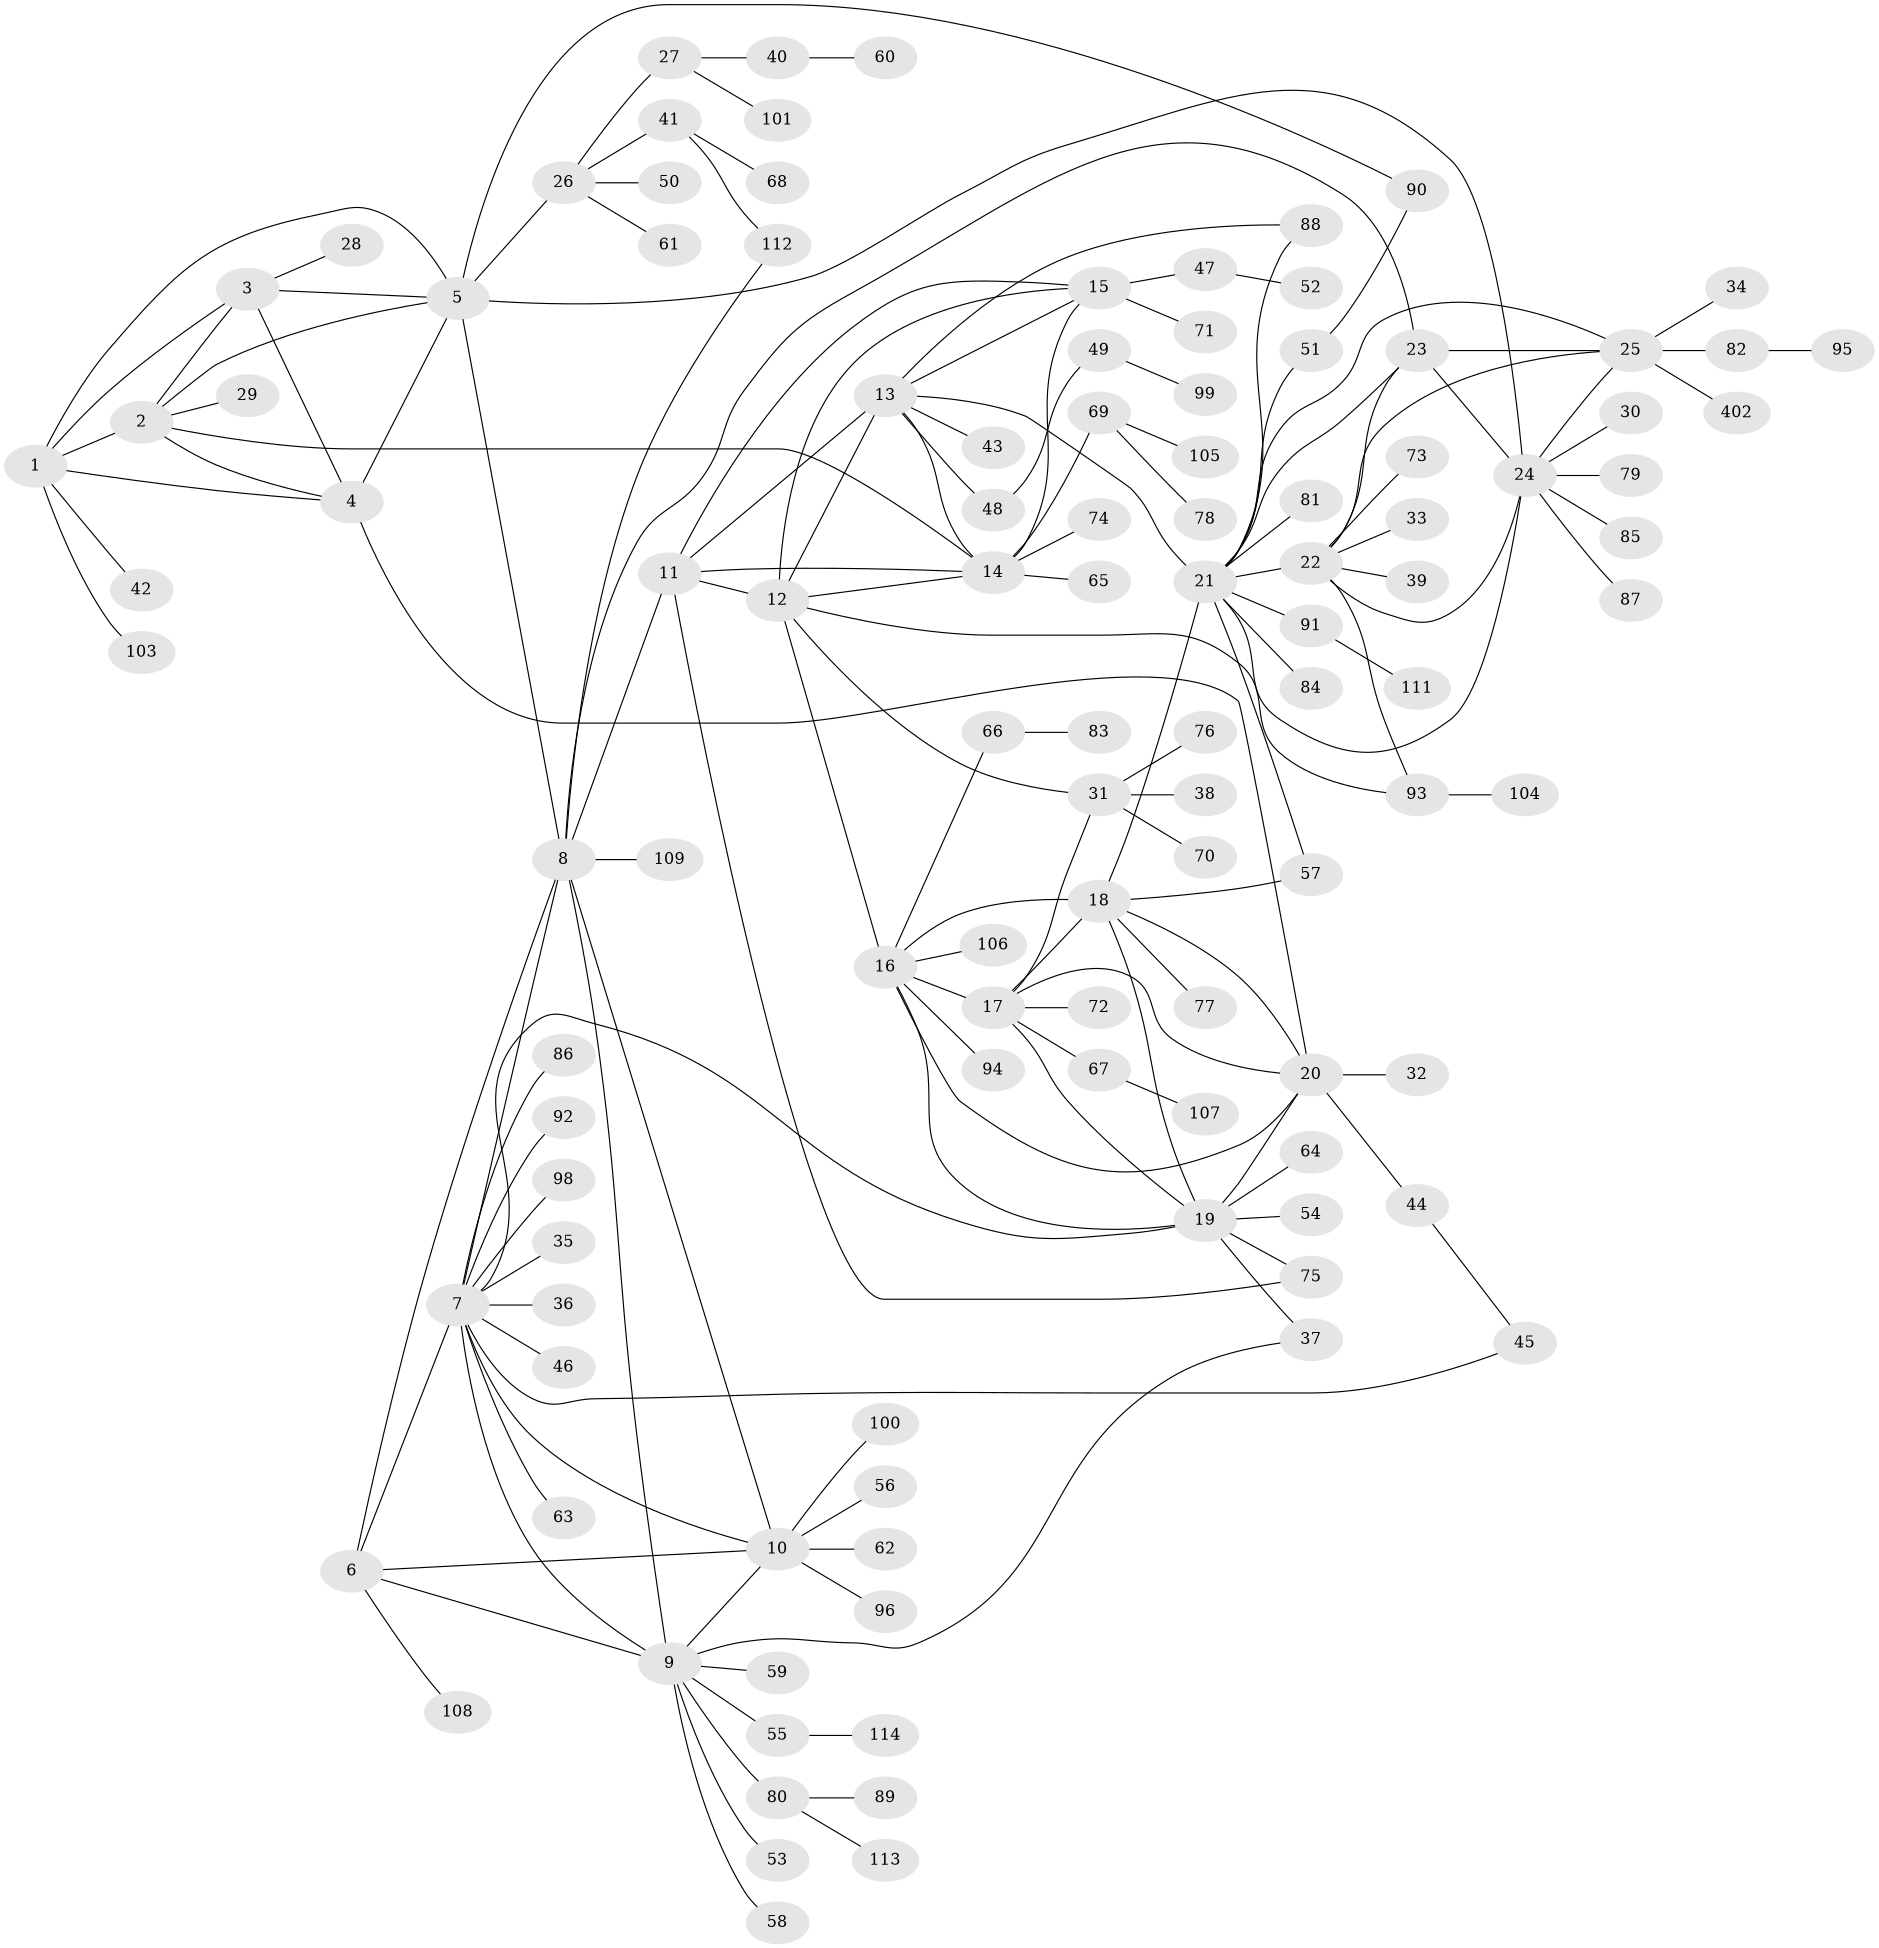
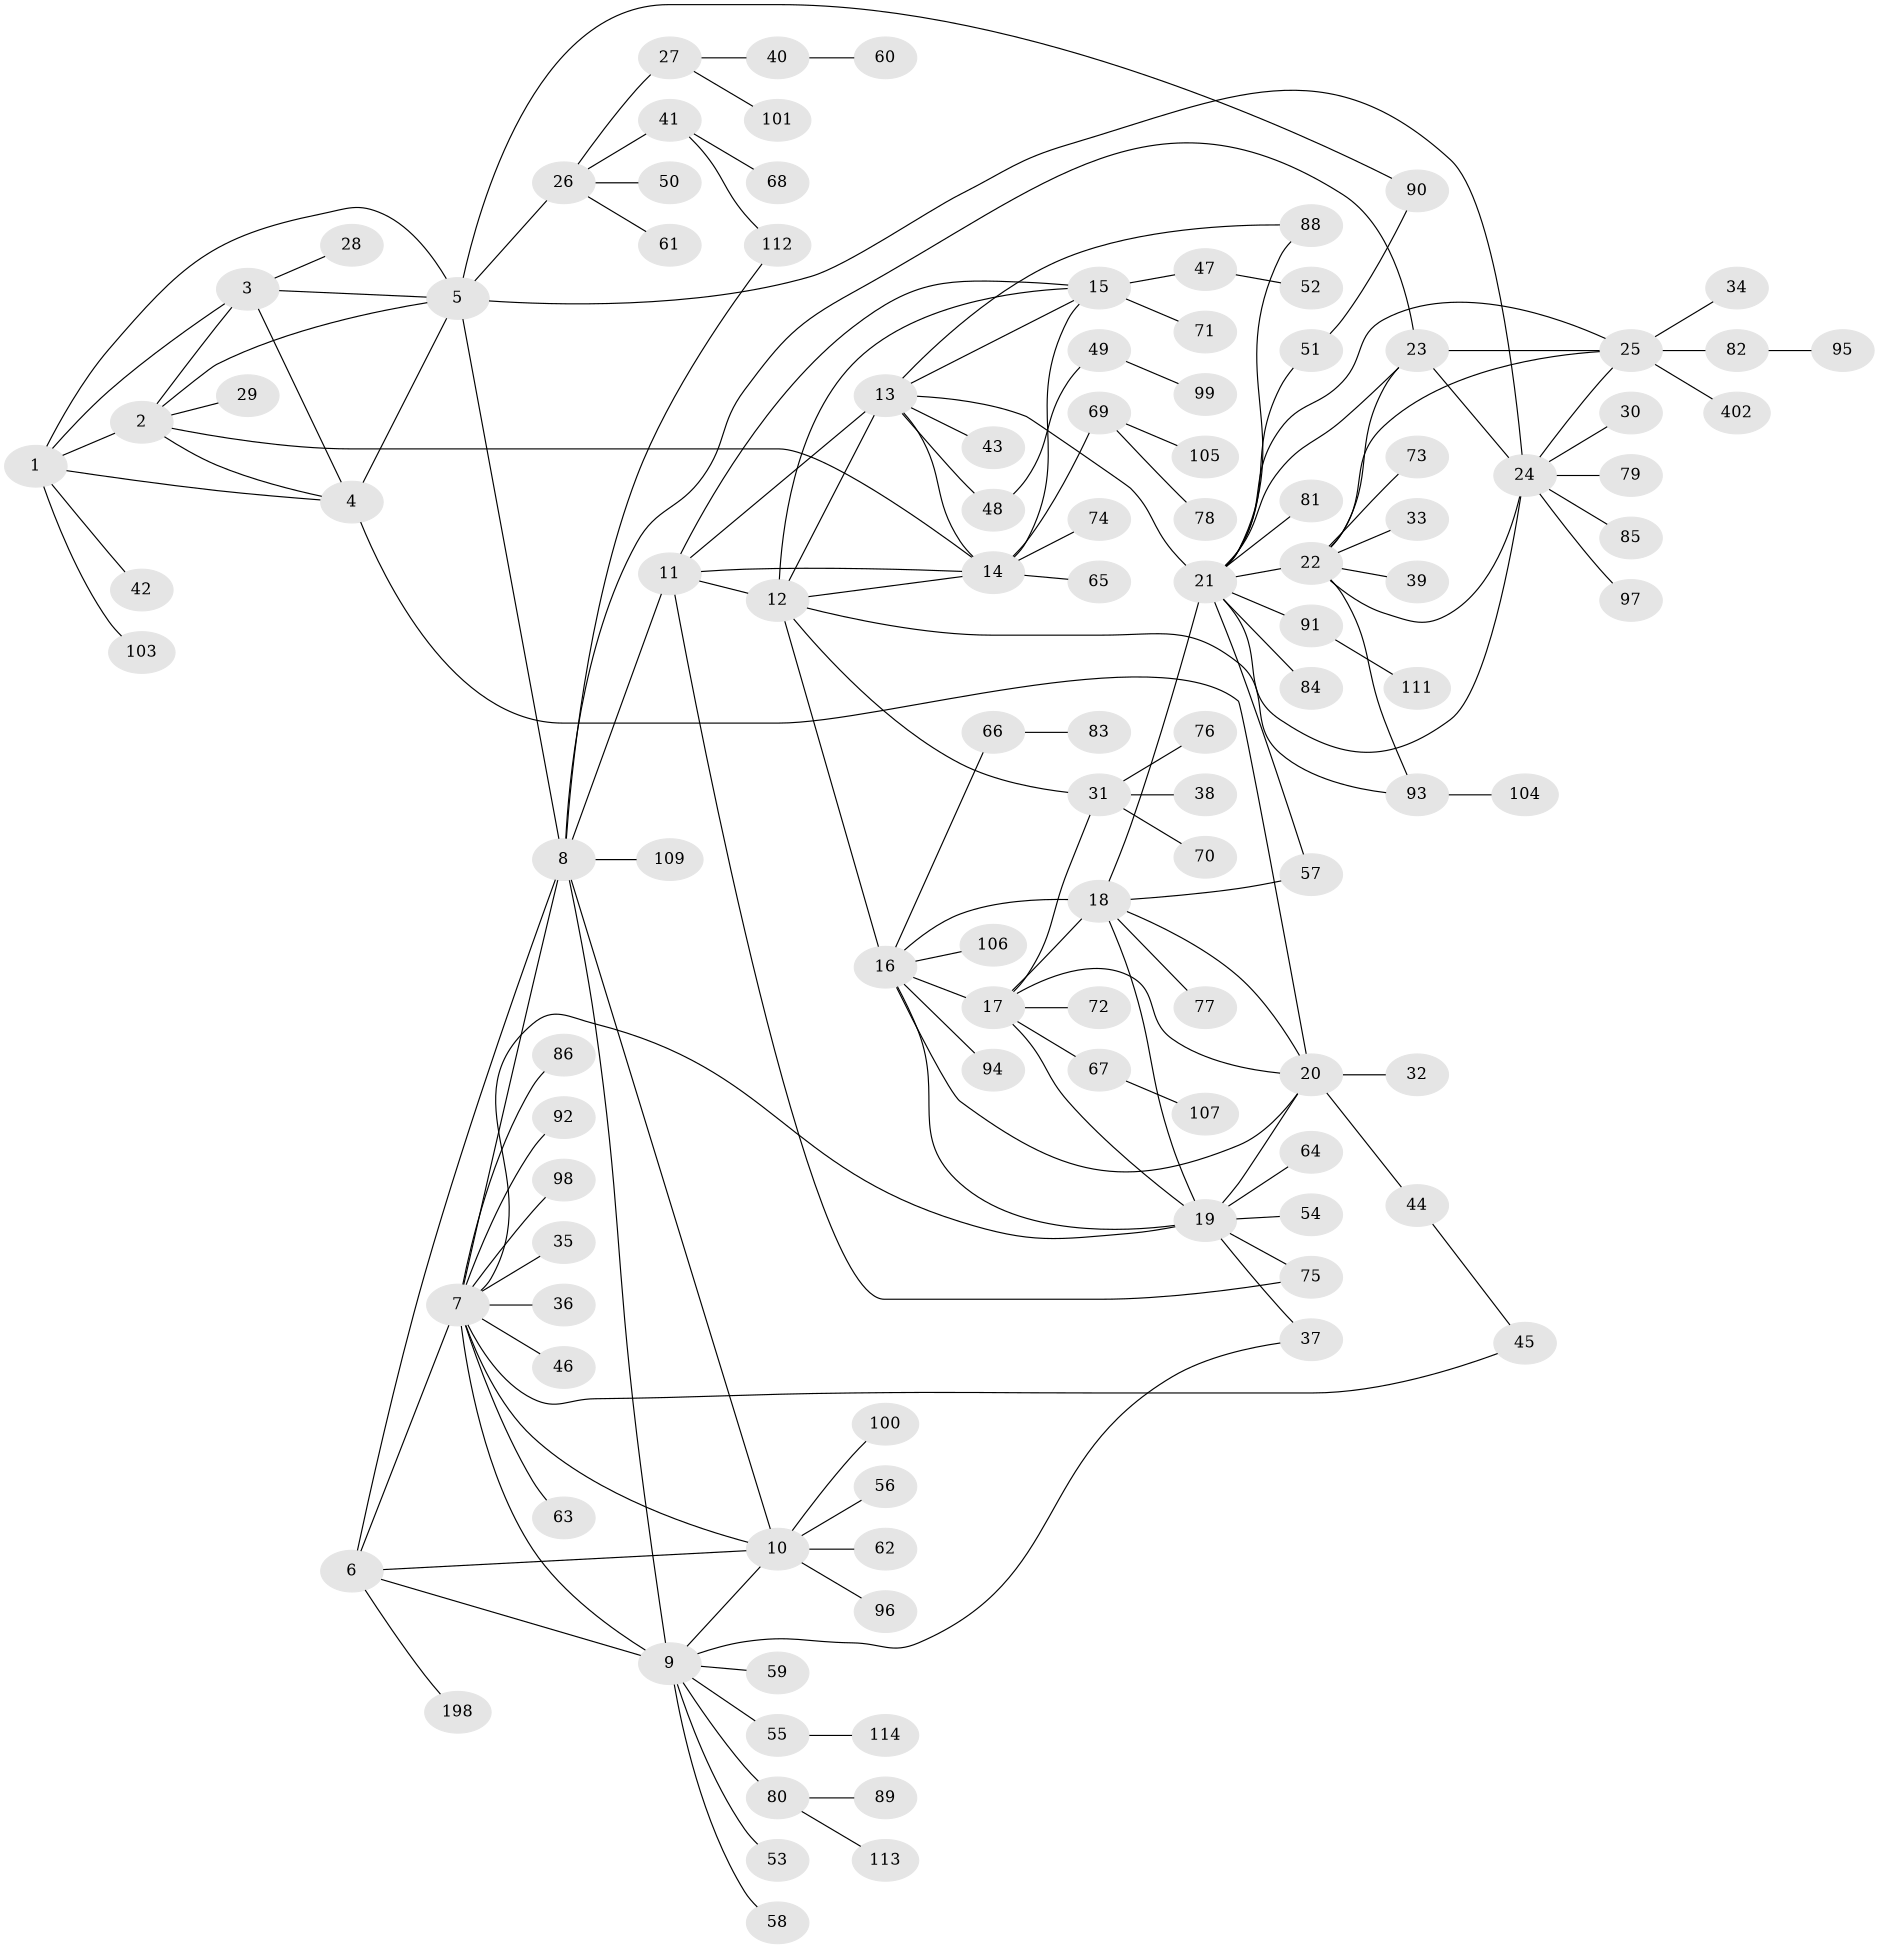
  graph {
    rankdir=LR
    node [color=gray90 style=filled]
    1
    2
    3
    4
    5
    42
    103
    14
    29
    28
    20
    8
    24
    26
    90
    15
    65
    69
    74
    32
    44
    9
    10
    11
    23
    109
    112
    25
    30
    79
    85
-   97 [label=87]
+   97
    27
    41
    50
    61
    6
    7
-   108
+   108 [label=198]
    19
    35
    36
    45
    46
    63
    86
    92
    98
    37
    53
    55
    58
    59
    80
    56
    62
    96
    100
    75
    54
    64
    12
    13
    n64 [label=114]
    89
    113
    16
    31
    93
    21
    43
    48
    88
    47
    71
    17
    18
    66
    94
    106
    38
    70
    76
    104
    57
    22
    51
    81
    84
    91
    49
    78
    105
    52
    67
    72
    77
    83
    107
    33
    39
    73
    34
    82
    n105 [label=402]
    111
    95
    40
    101
    68
    60
    99
    1 -- 2
    1 -- 3
    1 -- 4
    1 -- 5
    1 -- 42
    1 -- 103
    2 -- 3
    2 -- 4
    2 -- 5
    2 -- 14
    2 -- 29
    3 -- 4
    3 -- 5
    3 -- 28
    4 -- 5
    4 -- 20
    5 -- 8
    5 -- 24
    5 -- 26
    5 -- 90
    14 -- 15
    14 -- 65
    14 -- 69
    14 -- 74
    20 -- 32
    20 -- 44
    8 -- 9
    8 -- 10
    8 -- 11
    8 -- 23
    8 -- 109
    8 -- 112
    24 -- 25
    24 -- 30
    24 -- 79
    24 -- 85
    24 -- 97
    26 -- 27
    26 -- 41
    26 -- 50
    26 -- 61
    15 -- 47
    15 -- 71
    69 -- 78
    69 -- 105
    44 -- 45
    9 -- 10
    9 -- 37
    9 -- 53
    9 -- 55
    9 -- 58
    9 -- 59
    9 -- 80
    10 -- 56
    10 -- 62
    10 -- 96
    10 -- 100
    11 -- 14
    11 -- 15
    11 -- 75
    11 -- 12
    11 -- 13
    23 -- 24
    23 -- 25
    25 -- 34
    25 -- 82
    25 -- n105
    27 -- 40
    27 -- 101
    41 -- 112
    41 -- 68
    6 -- 8
    6 -- 9
    6 -- 10
    6 -- 7
    6 -- 108
    7 -- 8
    7 -- 9
    7 -- 10
    7 -- 19
    7 -- 35
    7 -- 36
    7 -- 45
    7 -- 46
    7 -- 63
    7 -- 86
    7 -- 92
    7 -- 98
    19 -- 20
    19 -- 37
    19 -- 75
    19 -- 54
    19 -- 64
    55 -- n64
    80 -- 89
    80 -- 113
    12 -- 14
    12 -- 15
    12 -- 13
    12 -- 16
    12 -- 31
    12 -- 93
    13 -- 14
    13 -- 15
    13 -- 21
    13 -- 43
    13 -- 48
    13 -- 88
    16 -- 20
    16 -- 19
    16 -- 17
    16 -- 18
    16 -- 66
    16 -- 94
    16 -- 106
    31 -- 38
    31 -- 70
    31 -- 76
    93 -- 104
    21 -- 24
    21 -- 23
    21 -- 25
    21 -- 88
    21 -- 57
    21 -- 22
    21 -- 51
    21 -- 81
    21 -- 84
    21 -- 91
    48 -- 49
    47 -- 52
    17 -- 20
    17 -- 19
    17 -- 31
    17 -- 18
    17 -- 67
    17 -- 72
    18 -- 20
    18 -- 19
    18 -- 21
    18 -- 57
    18 -- 77
    66 -- 83
    22 -- 24
    22 -- 23
    22 -- 25
    22 -- 93
    22 -- 33
    22 -- 39
    22 -- 73
    51 -- 90
    91 -- 111
    49 -- 99
    67 -- 107
    82 -- 95
    40 -- 60
  }
